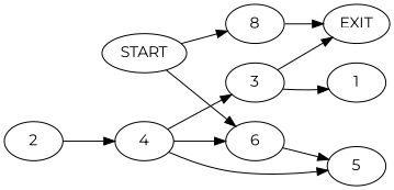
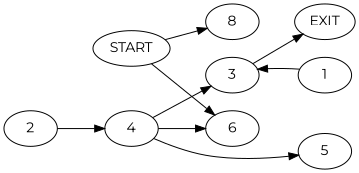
  digraph {
    fontname=Montserrat
    rankdir=LR
    node [fontname=Montserrat]
    edge [fontname=Montserrat]
    n1 [label=START]
    n2 [label=8]
    6
    1
    3
    n6 [label=EXIT]
    2
    4
    5
    n1 -> n2
    n1 -> 6
-   n2 -> n6
-   6 -> 5
-   3 -> 1
+   1 -> 3
    3 -> n6
    2 -> 4
    4 -> 6
    4 -> 3
    4 -> 5
  }
